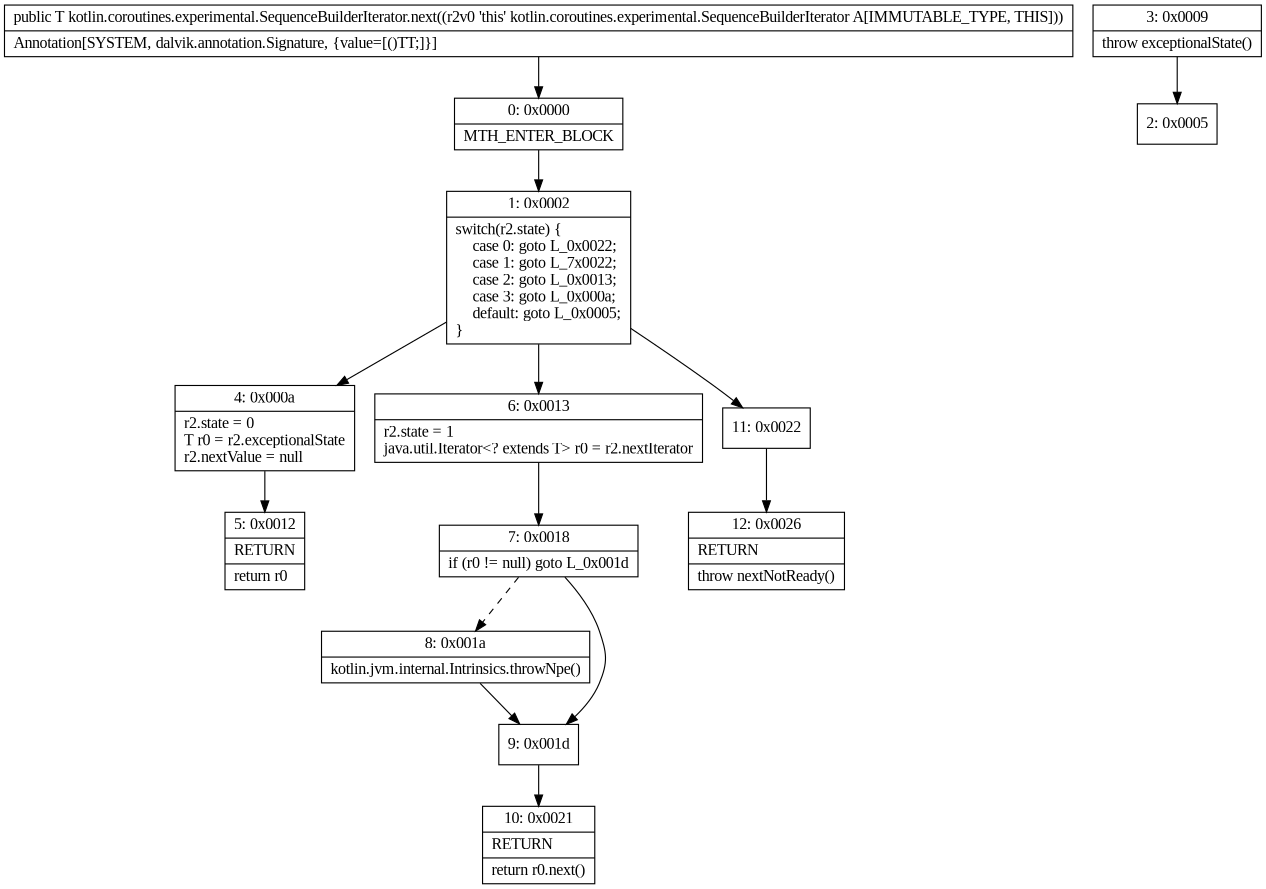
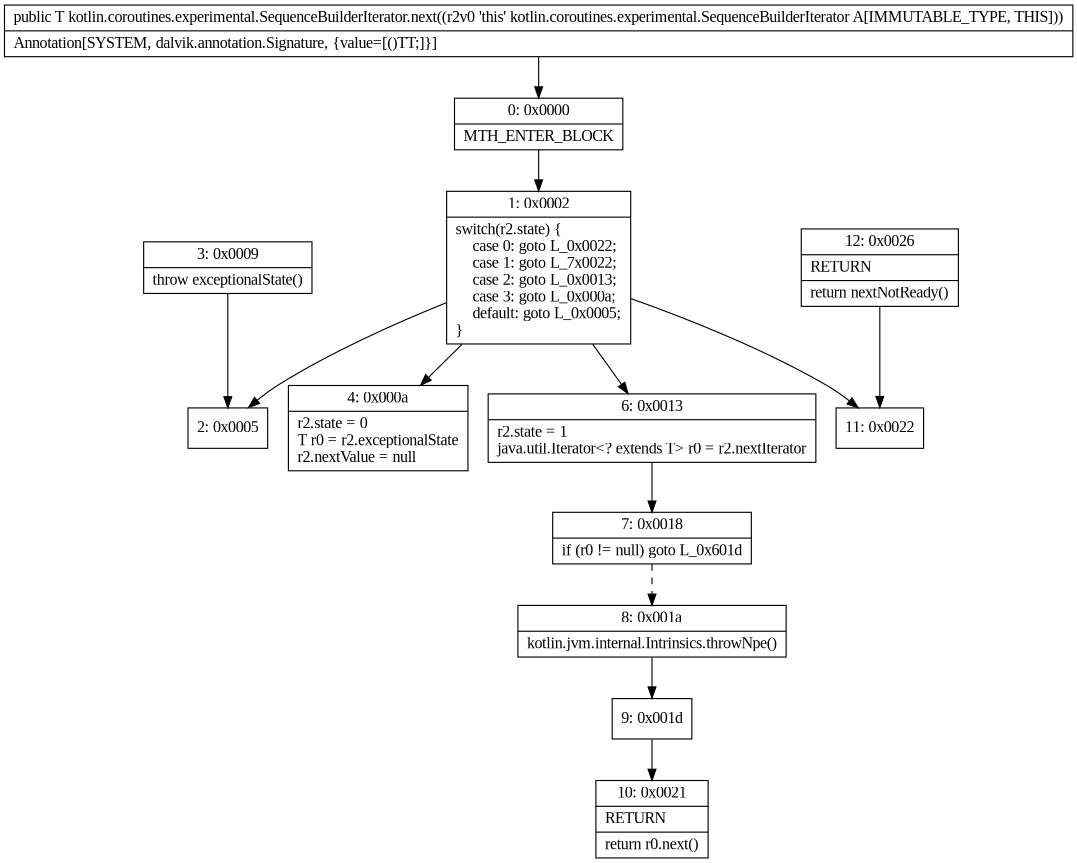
  digraph {
    fontname="Liberation Serif"
    node [fontname="Liberation Serif" shape=record]
    edge [fontname="Liberation Serif"]
    n1 [label="{0\:\ 0x0000|MTH_ENTER_BLOCK\l}"]
    n2 [label="{1\:\ 0x0002|switch(r2.state) \{\l    case 0: goto L_0x0022;\l    case 1: goto L_7x0022;\l    case 2: goto L_0x0013;\l    case 3: goto L_0x000a;\l    default: goto L_0x0005;\l\}\l}"]
    n3 [label="{2\:\ 0x0005}"]
    n4 [label="{4\:\ 0x000a|r2.state = 0\lT r0 = r2.exceptionalState\lr2.nextValue = null\l}"]
    n5 [label="{6\:\ 0x0013|r2.state = 1\ljava.util.Iterator\<? extends T\> r0 = r2.nextIterator\l}"]
    n6 [label="{11\:\ 0x0022}"]
-   n7 [label="{5\:\ 0x0012|RETURN\l|return r0\l}"]
-   n8 [label="{7\:\ 0x0018|if (r0 != null) goto L_0x001d\l}"]
-   n9 [label="{12\:\ 0x0026|RETURN\l|throw nextNotReady()\l}"]
+   n8 [label="{7\:\ 0x0018|if (r0 != null) goto L_0x601d\l}"]
+   n9 [label="{12\:\ 0x0026|RETURN\l|return nextNotReady()\l}"]
    n10 [label="{3\:\ 0x0009|throw exceptionalState()\l}"]
    n11 [label="{8\:\ 0x001a|kotlin.jvm.internal.Intrinsics.throwNpe()\l}"]
    n12 [label="{9\:\ 0x001d}"]
    n13 [label="{10\:\ 0x0021|RETURN\l|return r0.next()\l}"]
    n14 [label="{public T kotlin.coroutines.experimental.SequenceBuilderIterator.next((r2v0 'this' kotlin.coroutines.experimental.SequenceBuilderIterator A[IMMUTABLE_TYPE, THIS]))  | Annotation[SYSTEM, dalvik.annotation.Signature, \{value=[()TT;]\}]\l}"]
    n1 -> n2
+   n2 -> n3
    n2 -> n4
    n2 -> n5
    n2 -> n6
-   n4 -> n7
    n5 -> n8
-   n6 -> n9
+   n9 -> n6
    n8 -> n11 [style=dashed]
-   n8 -> n12
    n10 -> n3
    n11 -> n12
    n12 -> n13
    n14 -> n1
  }
